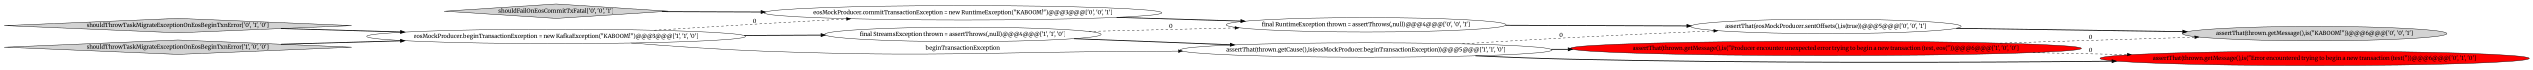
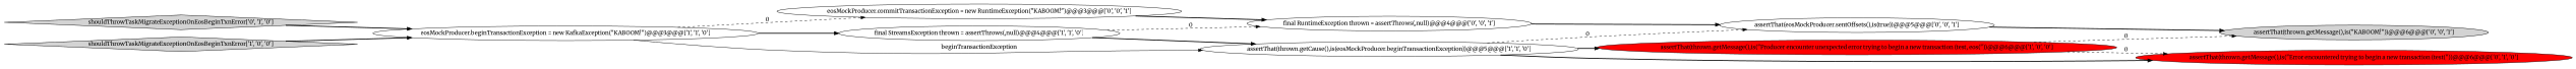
  digraph {
    rankdir=LR
    fontname=Merriweather
    node [fillcolor=white shape=ellipse style=filled fontname=Merriweather]
    edge [style=bold fontname=Merriweather]
-   n1 [fillcolor=lightgray label="shouldFailOnEosCommitTxFatal['0', '0', '1']" shape=diamond]
    n2 [label="eosMockProducer.commitTransactionException = new RuntimeException(\"KABOOM!\")@@@3@@@['0', '0', '1']"]
    n3 [fillcolor=lightgray label="shouldThrowTaskMigrateExceptionOnEosBeginTxnError['0', '1', '0']" shape=diamond]
    n4 [label="eosMockProducer.beginTransactionException = new KafkaException(\"KABOOM!\")@@@3@@@['1', '1', '0']"]
    n5 [fillcolor=red label="assertThat(thrown.getMessage(),is(\"Error encountered trying to begin a new transaction (test(\"))@@@6@@@['0', '1', '0']"]
    n6 [label="final RuntimeException thrown = assertThrows(,null)@@@4@@@['0', '0', '1']"]
    n7 [label="assertThat(thrown.getCause(),is(eosMockProducer.beginTransactionException))@@@5@@@['1', '1', '0']"]
    n8 [label="final StreamsException thrown = assertThrows(,null)@@@4@@@['1', '1', '0']"]
    n9 [label="assertThat(eosMockProducer.sentOffsets(),is(true))@@@5@@@['0', '0', '1']"]
    n10 [fillcolor=lightgray label="assertThat(thrown.getMessage(),is(\"KABOOM!\"))@@@6@@@['0', '0', '1']"]
    n11 [fillcolor=red label="assertThat(thrown.getMessage(),is(\"Producer encounter unexpected error trying to begin a new transaction (test, eos(\"))@@@6@@@['1', '0', '0']"]
    n12 [fillcolor=lightgray label="shouldThrowTaskMigrateExceptionOnEosBeginTxnError['1', '0', '0']" shape=diamond]
-   n1 -> n2
    n2 -> n6
    n3 -> n4
    n4 -> n2 [label=0 style=dashed]
    n4 -> n7 [label=beginTransactionException style=solid]
    n4 -> n8
    n6 -> n9
    n7 -> n5
    n7 -> n9 [label=0 style=dashed]
    n7 -> n11
    n8 -> n6 [label=0 style=dashed]
    n8 -> n7
    n9 -> n10
    n11 -> n5 [label=0 style=dashed]
    n11 -> n10 [label=0 style=dashed]
    n12 -> n4
  }
